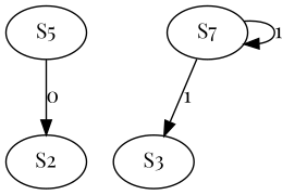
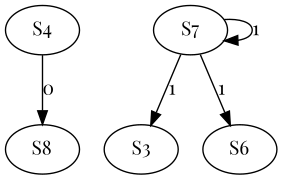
  strict digraph {
    fontname="Playfair Display"
    node [fontname="Playfair Display"]
    edge [fontname="Playfair Display"]
-   S5
-   S2
+   S5 [label=S4]
+   S2 [label=S8]
    S7
    S3
+   S6
    S5 -> S2 [label=0]
    S7 -> S7 [label=1]
    S7 -> S3 [label=1]
+   S7 -> S6 [label=1]
  }
